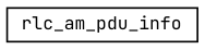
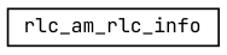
  digraph {
    rankdir=LR
    fontname="JetBrains Mono"
-   n1 [color=black fillcolor=white fontname="JetBrains Mono" fontsize=10 height=0.2 label=rlc_am_pdu_info shape=record style=filled width=0.4]
+   n1 [color=black fillcolor=white fontname="JetBrains Mono" fontsize=10 height=0.2 label=rlc_am_rlc_info shape=record style=filled width=0.4]
  }
